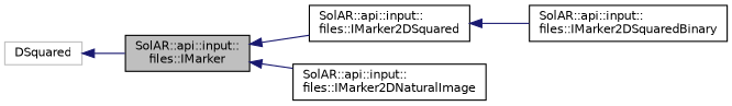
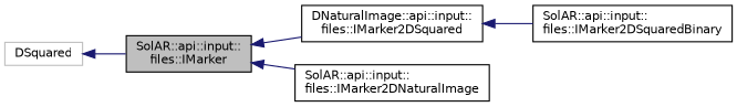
  digraph {
    rankdir=LR
    node [color=black fillcolor=white fontname=Helvetica fontsize=10 shape=record style=filled]
    edge [color=midnightblue dir=back fontname=Helvetica fontsize=10 labelfontname=Helvetica labelfontsize=10 style=solid]
    n1 [fillcolor=grey75 fontcolor=black height=0.2 label="SolAR::api::input::\lfiles::IMarker" width=0.4]
-   n2 [height=0.2 label="SolAR::api::input::\lfiles::IMarker2DSquared" width=0.4]
+   n2 [height=0.2 label="DNaturalImage::api::input::\lfiles::IMarker2DSquared" width=0.4]
    n3 [height=0.2 label="SolAR::api::input::\lfiles::IMarker2DNaturalImage" width=0.4]
    n4 [height=0.2 label="SolAR::api::input::\lfiles::IMarker2DSquaredBinary" width=0.4]
    n5 [color=grey75 height=0.2 label=DSquared width=0.4]
    n1 -> n2
    n1 -> n3
    n2 -> n4
    n5 -> n1
  }
